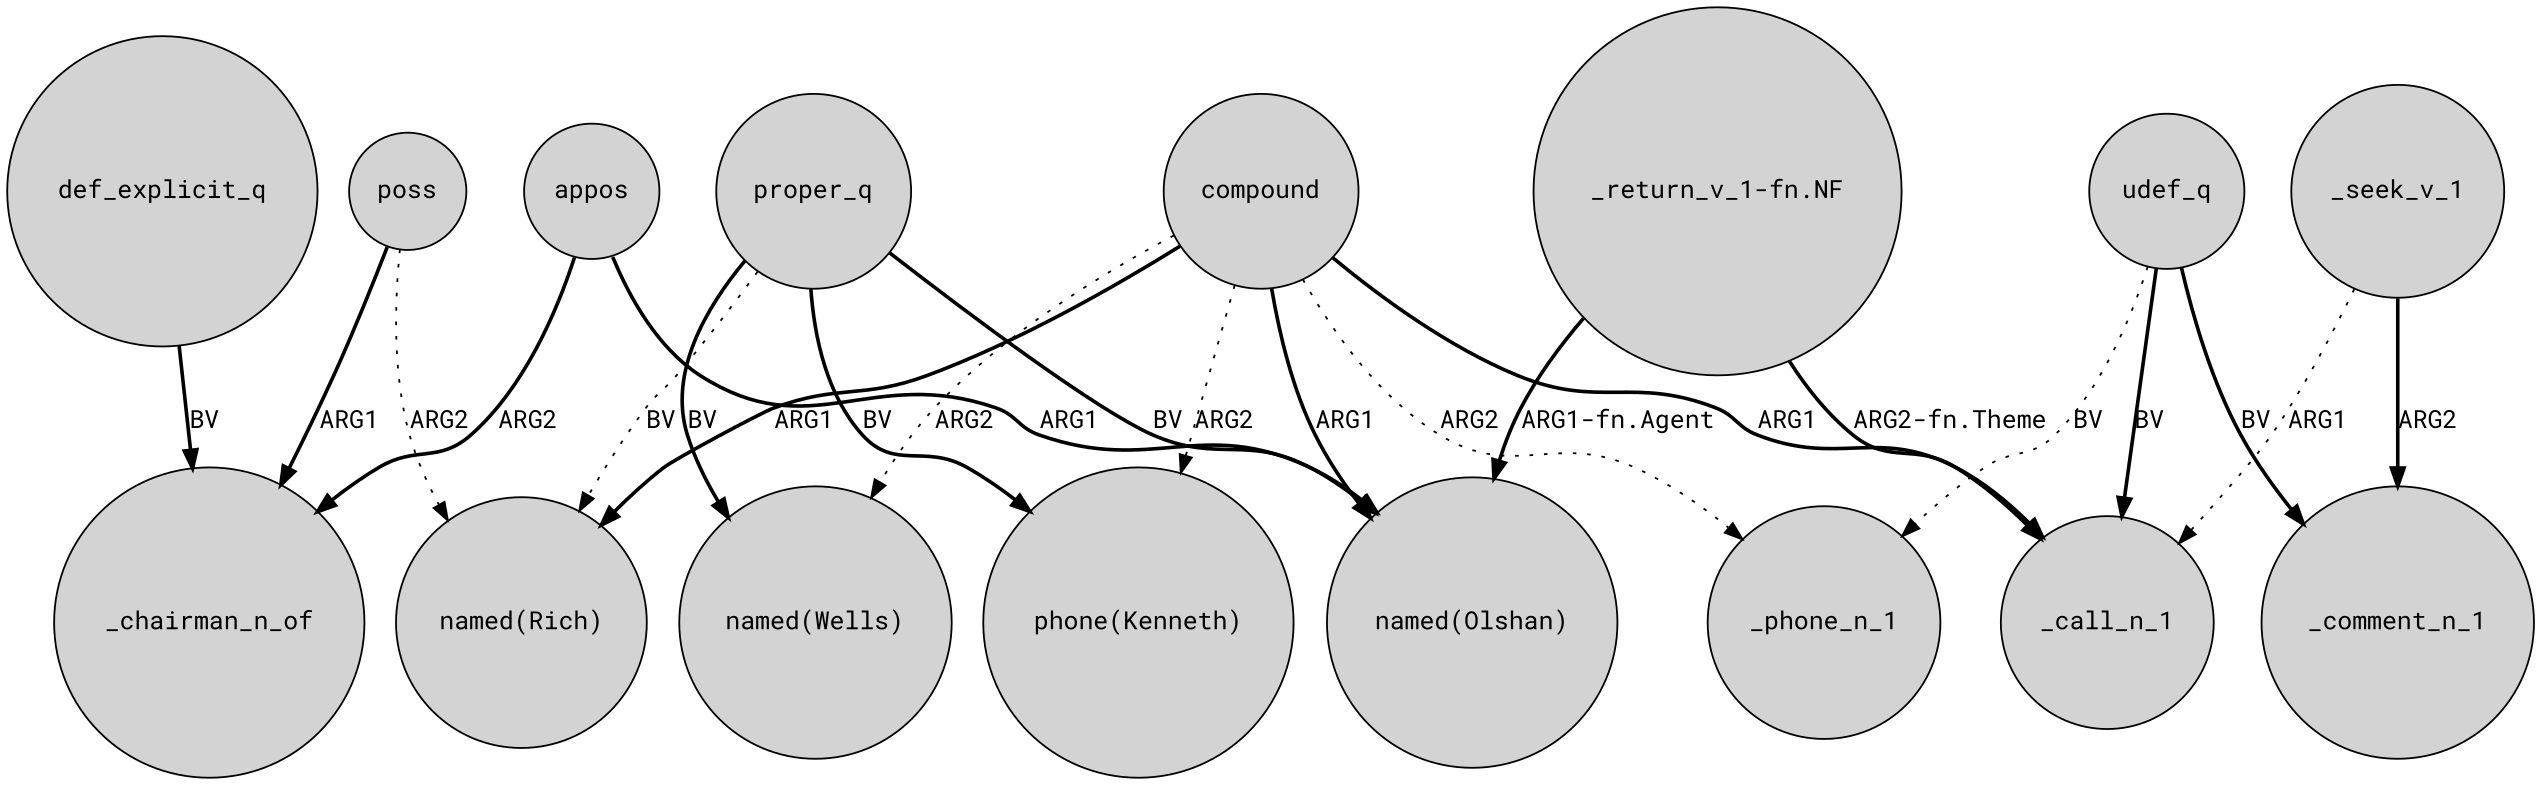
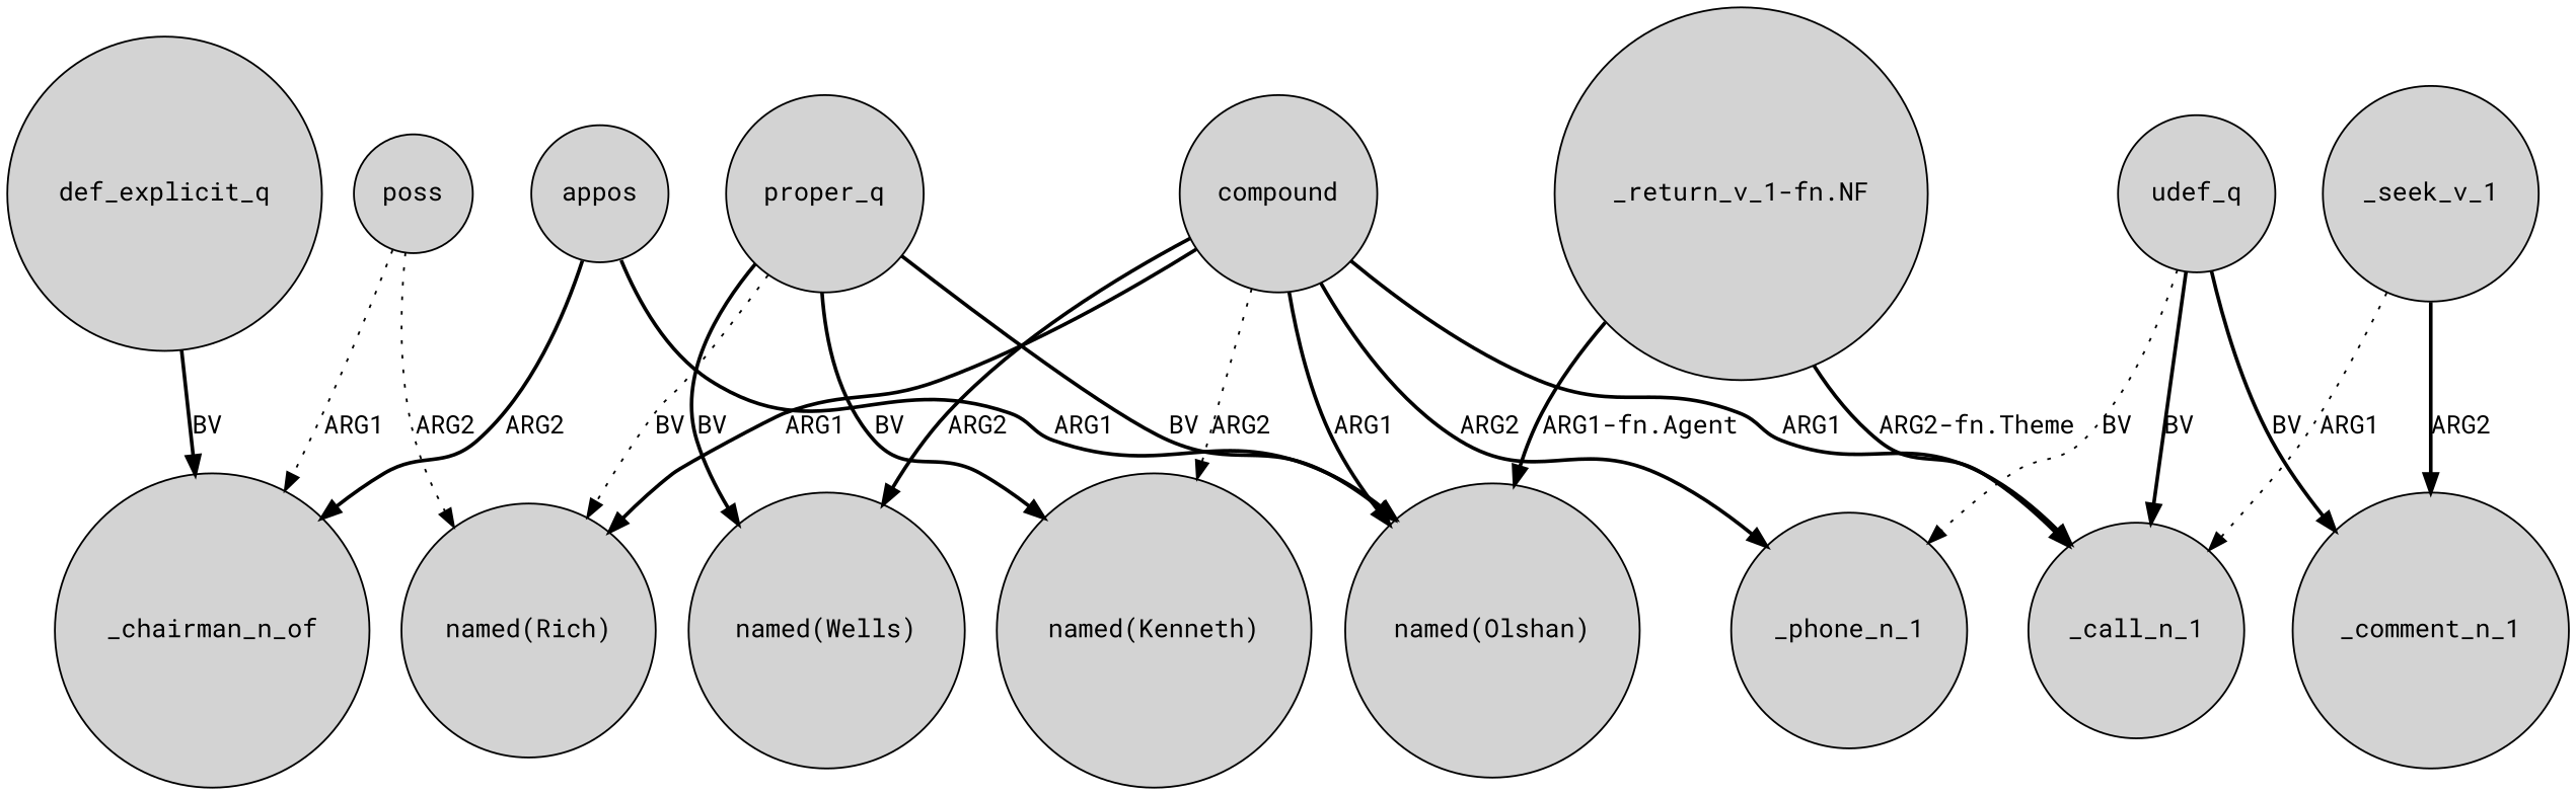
  digraph {
    fontname="Roboto Mono"
    node [fontname="Roboto Mono" shape=circle style=filled]
    edge [fontname="Roboto Mono" style=bold]
    poss
    "named(Rich)"
    _chairman_n_of
    appos
    "named(Olshan)"
    "_return_v_1-fn.NF"
    _call_n_1
    compound
    _phone_n_1
    "named(Wells)"
-   "named(Kenneth)" [label="phone(Kenneth)"]
+   "named(Kenneth)"
    proper_q
    udef_q
    _comment_n_1
    _seek_v_1
    def_explicit_q
    poss -> "named(Rich)" [label=ARG2 style=dotted]
-   poss -> _chairman_n_of [label=ARG1]
+   poss -> _chairman_n_of [label=ARG1 style=dotted]
    appos -> _chairman_n_of [label=ARG2]
    appos -> "named(Olshan)" [label=ARG1]
    "_return_v_1-fn.NF" -> "named(Olshan)" [label="ARG1-fn.Agent"]
    "_return_v_1-fn.NF" -> _call_n_1 [label="ARG2-fn.Theme"]
    compound -> "named(Rich)" [label=ARG1]
    compound -> "named(Olshan)" [label=ARG1]
    compound -> _call_n_1 [label=ARG1]
-   compound -> _phone_n_1 [label=ARG2 style=dotted]
-   compound -> "named(Wells)" [label=ARG2 style=dotted]
+   compound -> _phone_n_1 [label=ARG2]
+   compound -> "named(Wells)" [label=ARG2]
    compound -> "named(Kenneth)" [label=ARG2 style=dotted]
    proper_q -> "named(Rich)" [label=BV style=dotted]
    proper_q -> "named(Olshan)" [label=BV]
    proper_q -> "named(Wells)" [label=BV]
    proper_q -> "named(Kenneth)" [label=BV]
    udef_q -> _call_n_1 [label=BV]
    udef_q -> _phone_n_1 [label=BV style=dotted]
    udef_q -> _comment_n_1 [label=BV]
    _seek_v_1 -> _call_n_1 [label=ARG1 style=dotted]
    _seek_v_1 -> _comment_n_1 [label=ARG2]
    def_explicit_q -> _chairman_n_of [label=BV]
  }
